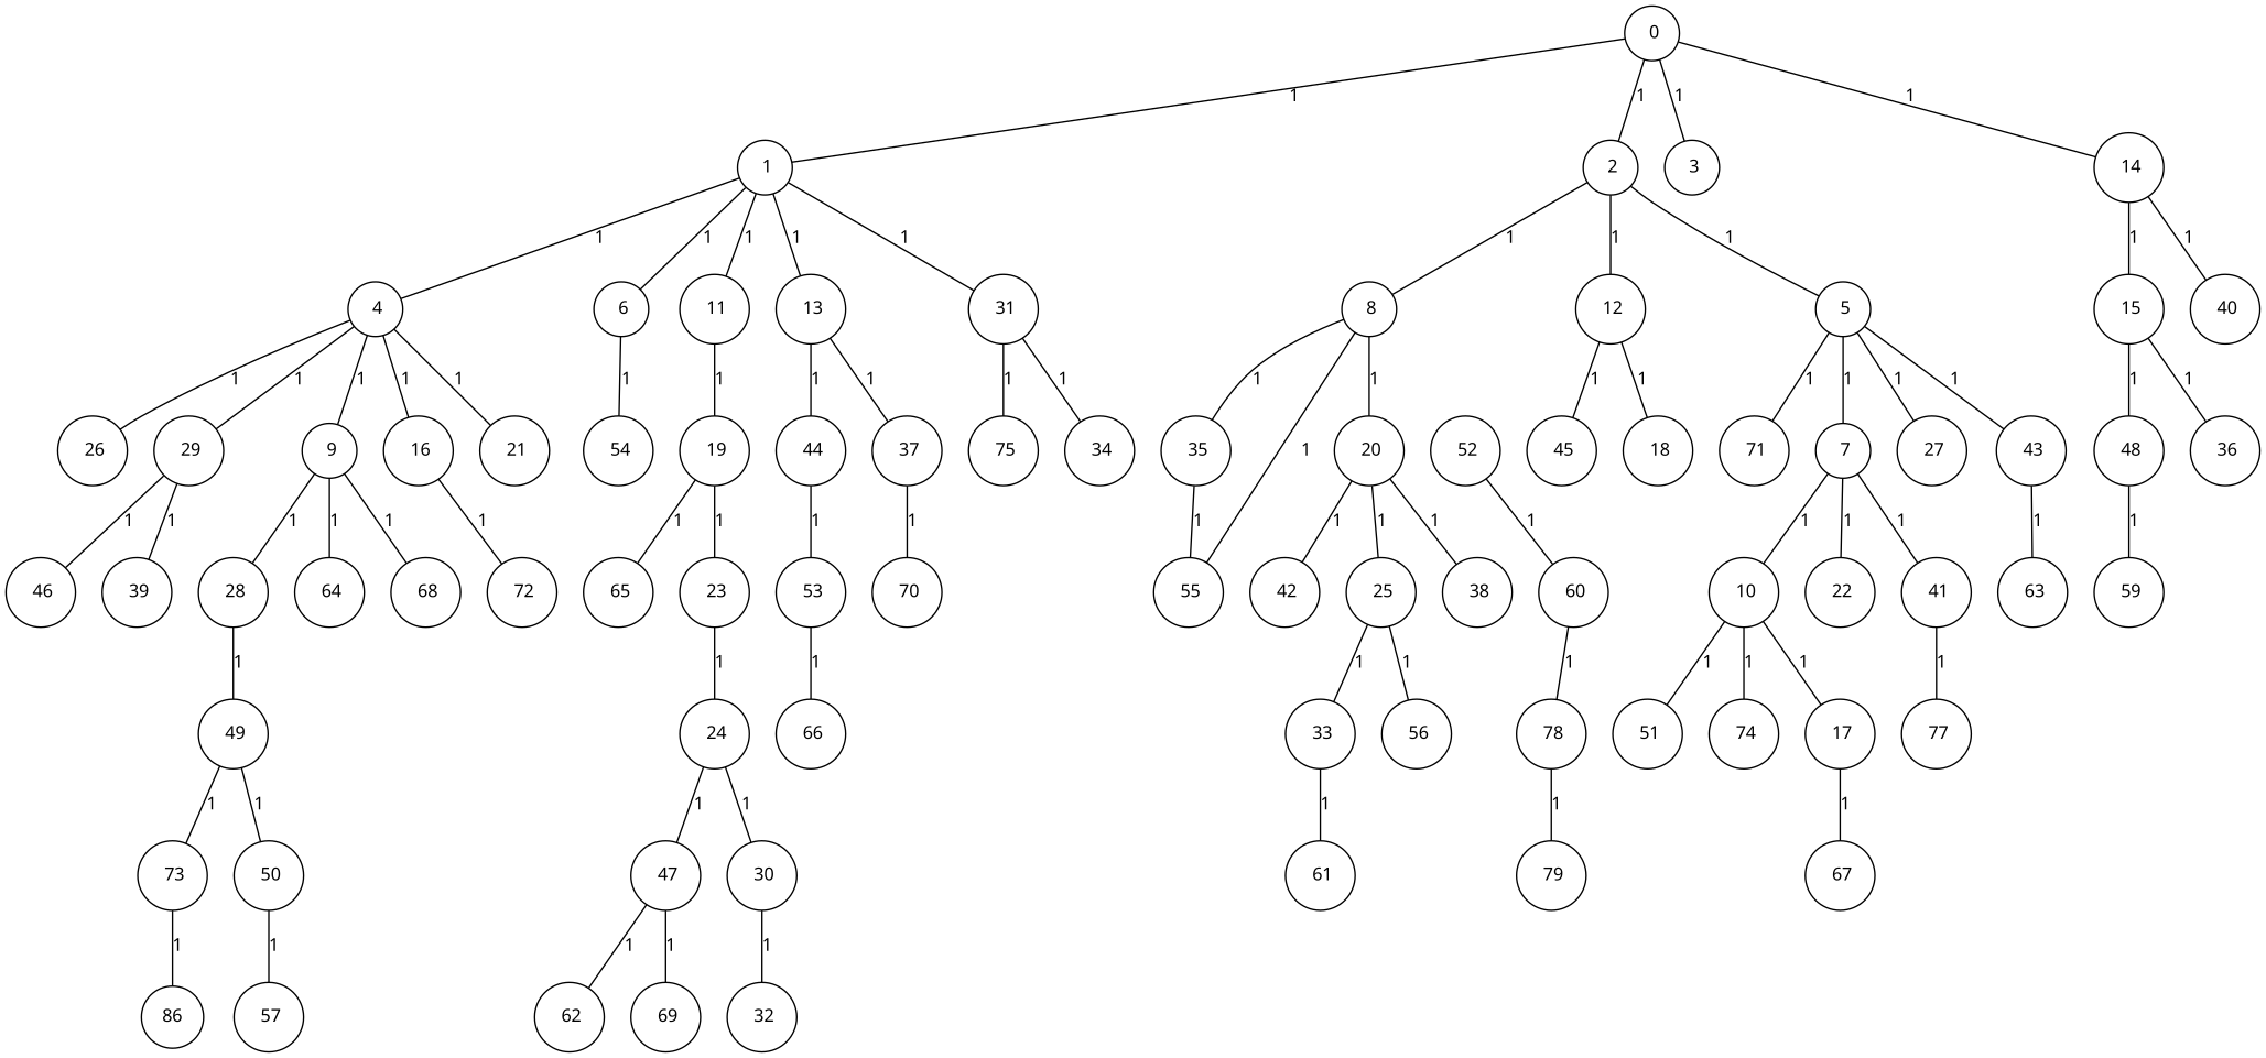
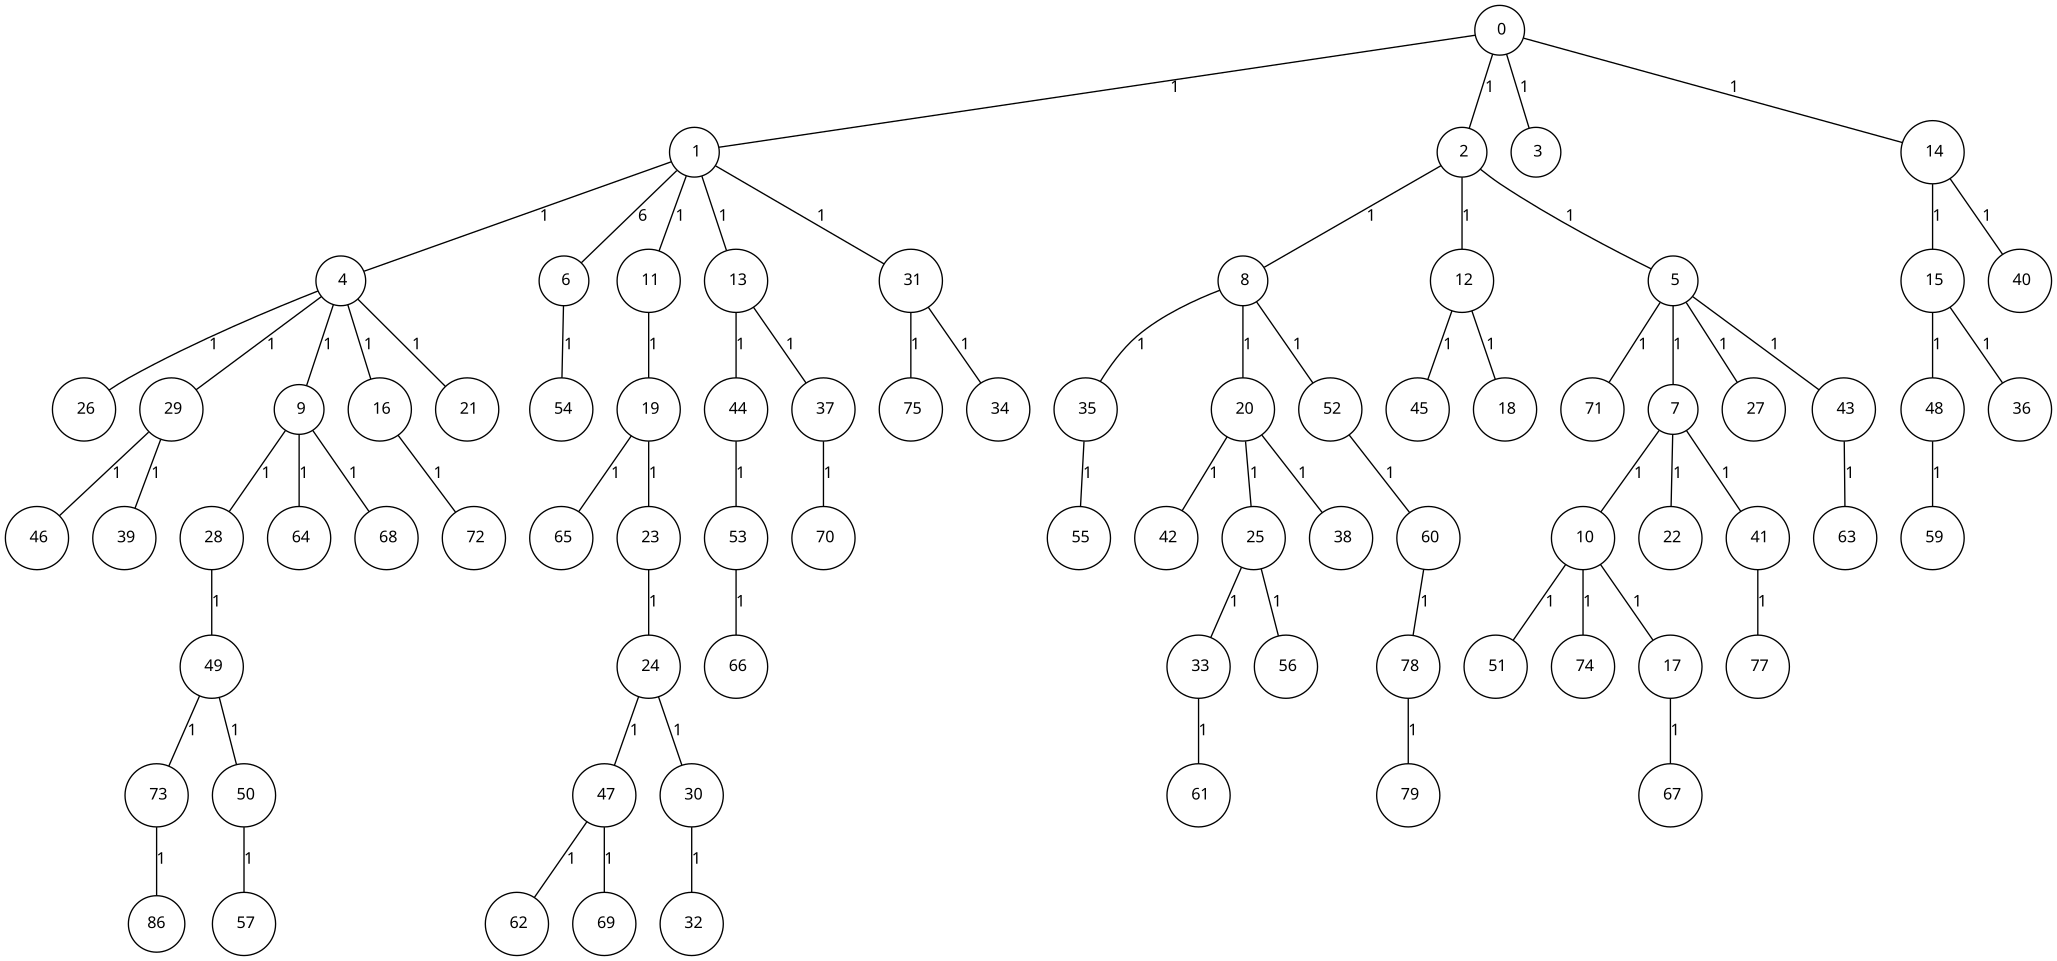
  graph {
    fixedsize="true;"
    fontname="Noto Sans"
    node [color=black fontname="Noto Sans" fontsize=12 hight=.12 shape=circle]
    edge [fontname="Noto Sans" fontsize=12]
    n1 [label=" 0" width=.12]
    n2 [label=" 1" width=.12]
    n3 [label=" 2" width=.12]
    n4 [label=" 3" width=.12]
    n5 [label=" 14" width=.12]
    n6 [label=" 4" width=.12]
    n7 [label=" 6" width=.12]
    n8 [label=" 11" width=.12]
    n9 [label=" 13" width=.12]
    n10 [label=" 31" width=.12]
    n11 [label=" 5" width=.12]
    n12 [label=" 8" width=.12]
    n13 [label=" 12" width=.12]
    n14 [label=" 15" width=.12]
    n15 [label=" 40" width=.12]
    n16 [label=" 9" width=.12]
    n17 [label=" 16" width=.12]
    n18 [label=" 21" width=.12]
    n19 [label=" 26" width=.12]
    n20 [label=" 29" width=.12]
    n21 [label=" 54" width=.12]
    n22 [label=" 19" width=.12]
    n23 [label=" 37" width=.12]
    n24 [label=" 44" width=.12]
    n25 [label=" 34" width=.12]
    n26 [label=" 75" width=.12]
    n27 [label=" 7" width=.12]
    n28 [label=" 27" width=.12]
    n29 [label=" 43" width=.12]
    n30 [label=" 71" width=.12]
    n31 [label=" 20" width=.12]
    n32 [label=" 35" width=.12]
    n33 [label=" 52" width=.12]
    n34 [label=" 18" width=.12]
    n35 [label=" 45" width=.12]
    n36 [label=" 28" width=.12]
    n37 [label=" 64" width=.12]
    n38 [label=" 68" width=.12]
    n39 [label=" 72" width=.12]
    n40 [label=" 39" width=.12]
    n41 [label=" 46" width=.12]
    n42 [label=" 10" width=.12]
    n43 [label=" 22" width=.12]
    n44 [label=" 41" width=.12]
    n45 [label=" 63" width=.12]
    n46 [label=" 17" width=.12]
    n47 [label=" 51" width=.12]
    n48 [label=" 74" width=.12]
    n49 [label=" 77" width=.12]
    n50 [label=" 25" width=.12]
    n51 [label=" 38" width=.12]
    n52 [label=" 42" width=.12]
    n53 [label=" 55" width=.12]
    n54 [label=" 60" width=.12]
    n55 [label=" 49" width=.12]
    n56 [label=" 67" width=.12]
    n57 [label=" 23" width=.12]
    n58 [label=" 65" width=.12]
    n59 [label=" 70" width=.12]
    n60 [label=" 53" width=.12]
    n61 [label=" 36" width=.12]
    n62 [label=" 48" width=.12]
    n63 [label=" 59" width=.12]
    n64 [label=" 24" width=.12]
    n65 [label=" 33" width=.12]
    n66 [label=" 56" width=.12]
    n67 [label=" 30" width=.12]
    n68 [label=" 47" width=.12]
    n69 [label=" 32" width=.12]
    n70 [label=" 62" width=.12]
    n71 [label=" 69" width=.12]
    n72 [label=" 61" width=.12]
    n73 [label=" 50" width=.12]
    n74 [label=" 73" width=.12]
    n75 [label=" 66" width=.12]
    n76 [label=" 57" width=.12]
    n77 [label=86 width=.12]
    n78 [label=" 78" width=.12]
    n79 [label=" 79" width=.12]
    n1 -- n2 [label=1]
    n1 -- n3 [label=1]
    n1 -- n4 [label=1]
    n1 -- n5 [label=1]
    n2 -- n6 [label=1]
-   n2 -- n7 [label=1]
+   n2 -- n7 [label=6]
    n2 -- n8 [label=1]
    n2 -- n9 [label=1]
    n2 -- n10 [label=1]
    n3 -- n11 [label=1]
    n3 -- n12 [label=1]
    n3 -- n13 [label=1]
    n5 -- n14 [label=1]
    n5 -- n15 [label=1]
    n6 -- n16 [label=1]
    n6 -- n17 [label=1]
    n6 -- n18 [label=1]
    n6 -- n19 [label=1]
    n6 -- n20 [label=1]
    n7 -- n21 [label=1]
    n8 -- n22 [label=1]
    n9 -- n23 [label=1]
    n9 -- n24 [label=1]
    n10 -- n25 [label=1]
    n10 -- n26 [label=1]
    n11 -- n27 [label=1]
    n11 -- n28 [label=1]
    n11 -- n29 [label=1]
    n11 -- n30 [label=1]
    n12 -- n31 [label=1]
    n12 -- n32 [label=1]
-   n12 -- n53 [label=1]
+   n12 -- n33 [label=1]
    n13 -- n34 [label=1]
    n13 -- n35 [label=1]
    n14 -- n61 [label=1]
    n14 -- n62 [label=1]
    n16 -- n36 [label=1]
    n16 -- n37 [label=1]
    n16 -- n38 [label=1]
    n17 -- n39 [label=1]
    n20 -- n40 [label=1]
    n20 -- n41 [label=1]
    n22 -- n57 [label=1]
    n22 -- n58 [label=1]
    n23 -- n59 [label=1]
    n24 -- n60 [label=1]
    n27 -- n42 [label=1]
    n27 -- n43 [label=1]
    n27 -- n44 [label=1]
    n29 -- n45 [label=1]
    n31 -- n50 [label=1]
    n31 -- n51 [label=1]
    n31 -- n52 [label=1]
    n32 -- n53 [label=1]
    n33 -- n54 [label=1]
    n36 -- n55 [label=1]
    n42 -- n46 [label=1]
    n42 -- n47 [label=1]
    n42 -- n48 [label=1]
    n44 -- n49 [label=1]
    n46 -- n56 [label=1]
    n50 -- n65 [label=1]
    n50 -- n66 [label=1]
    n54 -- n78 [label=1]
    n55 -- n73 [label=1]
    n55 -- n74 [label=1]
    n57 -- n64 [label=1]
    n60 -- n75 [label=1]
    n62 -- n63 [label=1]
    n64 -- n67 [label=1]
    n64 -- n68 [label=1]
    n65 -- n72 [label=1]
    n67 -- n69 [label=1]
    n68 -- n70 [label=1]
    n68 -- n71 [label=1]
    n73 -- n76 [label=1]
    n74 -- n77 [label=1]
    n78 -- n79 [label=1]
  }
